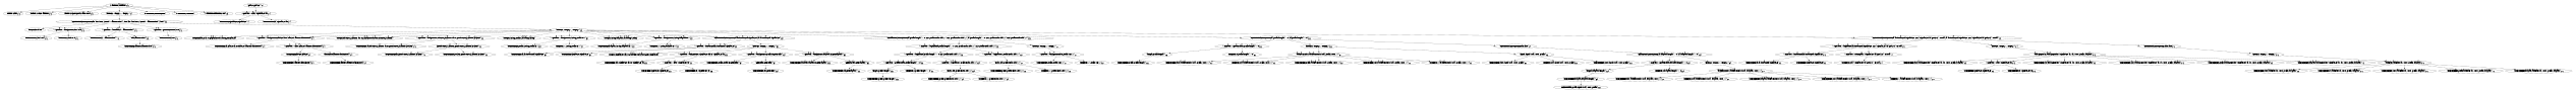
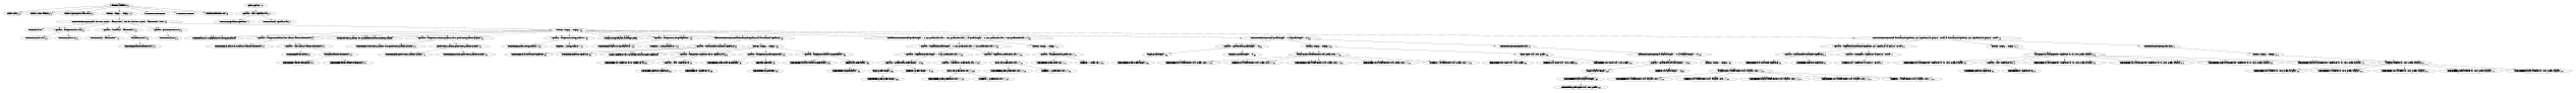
  digraph {
    n1 [label=<(METHOD,addFiles)<SUB>843</SUB>>]
    n2 [label=<(PARAM,this)<SUB>843</SUB>>]
    n3 [label=<(PARAM,Vector filesets)<SUB>843</SUB>>]
    n4 [label=<(PARAM,ZipOutputStream zOut)<SUB>843</SUB>>]
    n5 [label=<(BLOCK,&lt;empty&gt;,&lt;empty&gt;)<SUB>844</SUB>>]
    n6 [label=<(MODIFIER,PROTECTED)>]
    n7 [label=<(MODIFIER,VIRTUAL)>]
    n8 [label=<(METHOD_RETURN,void)<SUB>843</SUB>>]
    n9 [label=<(CONTROL_STRUCTURE,for (int i = 0; Some(i &lt; filesets.size()); i++),for (int i = 0; Some(i &lt; filesets.size()); i++))<SUB>846</SUB>>]
    n10 [label=<(LOCAL,int i: int)>]
    n11 [label=<(&lt;operator&gt;.assignment,int i = 0)<SUB>846</SUB>>]
    n12 [label=<(&lt;operator&gt;.lessThan,i &lt; filesets.size())<SUB>846</SUB>>]
    n13 [label=<(&lt;operator&gt;.postIncrement,i++)<SUB>846</SUB>>]
    n14 [label=<(BLOCK,&lt;empty&gt;,&lt;empty&gt;)<SUB>846</SUB>>]
    n15 [label=<(IDENTIFIER,i,int i = 0)<SUB>846</SUB>>]
    n16 [label=<(LITERAL,0,int i = 0)<SUB>846</SUB>>]
    n17 [label=<(IDENTIFIER,i,i &lt; filesets.size())<SUB>846</SUB>>]
    n18 [label=<(size,filesets.size())<SUB>846</SUB>>]
    n19 [label=<(IDENTIFIER,i,i++)<SUB>846</SUB>>]
    n20 [label=<(LOCAL,FileSet fs: org.apache.tools.ant.types.FileSet)>]
    n21 [label=<(&lt;operator&gt;.assignment,FileSet fs = (FileSet) filesets.elementAt(i))<SUB>847</SUB>>]
    n22 [label=<(LOCAL,DirectoryScanner ds: org.apache.tools.ant.DirectoryScanner)>]
    n23 [label=<(&lt;operator&gt;.assignment,DirectoryScanner ds = getDirectoryScanner(project))<SUB>848</SUB>>]
-   n24 [label=<(LOCAL,String prefix: java.lang.String)>]
    n25 [label=<(&lt;operator&gt;.assignment,String prefix = &quot;&quot;)<SUB>850</SUB>>]
    n26 [label=<(LOCAL,String fullpath: java.lang.String)>]
    n27 [label=<(&lt;operator&gt;.assignment,String fullpath = &quot;&quot;)<SUB>851</SUB>>]
    n28 [label=<(CONTROL_STRUCTURE,if (fs instanceof ZipFileSet),if (fs instanceof ZipFileSet))<SUB>852</SUB>>]
    n29 [label=<(CONTROL_STRUCTURE,if (prefix.length() &gt; 0 &amp;&amp; !prefix.endsWith(&quot;/&quot;) &amp;&amp; !prefix.endsWith(&quot;\\&quot;)),if (prefix.length() &gt; 0 &amp;&amp; !prefix.endsWith(&quot;/&quot;) &amp;&amp; !prefix.endsWith(&quot;\\&quot;)))<SUB>858</SUB>>]
    n30 [label=<(CONTROL_STRUCTURE,if (prefix.length() &gt; 0),if (prefix.length() &gt; 0))<SUB>866</SUB>>]
    n31 [label=<(CONTROL_STRUCTURE,if (fs instanceof ZipFileSet &amp;&amp; ((ZipFileSet) fs).getSrc() != null),if (fs instanceof ZipFileSet &amp;&amp; ((ZipFileSet) fs).getSrc() != null))<SUB>873</SUB>>]
    n32 [label=<(IDENTIFIER,filesets,filesets.size())<SUB>846</SUB>>]
    n33 [label=<(IDENTIFIER,fs,FileSet fs = (FileSet) filesets.elementAt(i))<SUB>847</SUB>>]
    n34 [label=<(&lt;operator&gt;.cast,(FileSet) filesets.elementAt(i))<SUB>847</SUB>>]
    n35 [label=<(IDENTIFIER,ds,DirectoryScanner ds = getDirectoryScanner(project))<SUB>848</SUB>>]
    n36 [label=<(getDirectoryScanner,getDirectoryScanner(project))<SUB>848</SUB>>]
    n37 [label=<(IDENTIFIER,prefix,String prefix = &quot;&quot;)<SUB>850</SUB>>]
    n38 [label=<(LITERAL,&quot;&quot;,String prefix = &quot;&quot;)<SUB>850</SUB>>]
    n39 [label=<(IDENTIFIER,fullpath,String fullpath = &quot;&quot;)<SUB>851</SUB>>]
    n40 [label=<(LITERAL,&quot;&quot;,String fullpath = &quot;&quot;)<SUB>851</SUB>>]
    n41 [label=<(&lt;operator&gt;.instanceOf,fs instanceof ZipFileSet)<SUB>852</SUB>>]
    n42 [label=<(BLOCK,&lt;empty&gt;,&lt;empty&gt;)<SUB>852</SUB>>]
    n43 [label=<(&lt;operator&gt;.logicalAnd,prefix.length() &gt; 0 &amp;&amp; !prefix.endsWith(&quot;/&quot;) &amp;&amp; !prefix.endsWith(&quot;\\&quot;))<SUB>858</SUB>>]
    n44 [label=<(BLOCK,&lt;empty&gt;,&lt;empty&gt;)<SUB>860</SUB>>]
    n45 [label=<(&lt;operator&gt;.greaterThan,prefix.length() &gt; 0)<SUB>866</SUB>>]
    n46 [label=<(BLOCK,&lt;empty&gt;,&lt;empty&gt;)<SUB>866</SUB>>]
    n47 [label=<(CONTROL_STRUCTURE,else,else)<SUB>869</SUB>>]
    n48 [label=<(&lt;operator&gt;.logicalAnd,fs instanceof ZipFileSet &amp;&amp; ((ZipFileSet) fs).getSrc() != null)<SUB>873</SUB>>]
    n49 [label=<(BLOCK,&lt;empty&gt;,&lt;empty&gt;)<SUB>874</SUB>>]
    n50 [label=<(CONTROL_STRUCTURE,else,else)<SUB>876</SUB>>]
    n51 [label=<(TYPE_REF,FileSet,FileSet)<SUB>847</SUB>>]
    n52 [label=<(elementAt,filesets.elementAt(i))<SUB>847</SUB>>]
    n53 [label=<(IDENTIFIER,filesets,filesets.elementAt(i))<SUB>847</SUB>>]
    n54 [label=<(IDENTIFIER,i,filesets.elementAt(i))<SUB>847</SUB>>]
    n55 [label=<(IDENTIFIER,fs,getDirectoryScanner(project))<SUB>848</SUB>>]
    n56 [label=<(IDENTIFIER,project,getDirectoryScanner(project))<SUB>348</SUB>>]
    n57 [label=<(IDENTIFIER,fs,fs instanceof ZipFileSet)<SUB>852</SUB>>]
    n58 [label=<(TYPE_REF,ZipFileSet,ZipFileSet)<SUB>852</SUB>>]
    n59 [label=<(LOCAL,ZipFileSet zfs: org.apache.tools.ant.types.ZipFileSet)>]
    n60 [label=<(&lt;operator&gt;.assignment,ZipFileSet zfs = (ZipFileSet) fs)<SUB>853</SUB>>]
    n61 [label=<(&lt;operator&gt;.assignment,prefix = getPrefix())<SUB>854</SUB>>]
    n62 [label=<(&lt;operator&gt;.assignment,fullpath = getFullpath())<SUB>855</SUB>>]
    n63 [label=<(IDENTIFIER,zfs,ZipFileSet zfs = (ZipFileSet) fs)<SUB>853</SUB>>]
    n64 [label=<(&lt;operator&gt;.cast,(ZipFileSet) fs)<SUB>853</SUB>>]
    n65 [label=<(IDENTIFIER,prefix,prefix = getPrefix())<SUB>854</SUB>>]
    n66 [label=<(getPrefix,getPrefix())<SUB>854</SUB>>]
    n67 [label=<(IDENTIFIER,fullpath,fullpath = getFullpath())<SUB>855</SUB>>]
    n68 [label=<(getFullpath,getFullpath())<SUB>855</SUB>>]
    n69 [label=<(TYPE_REF,ZipFileSet,ZipFileSet)<SUB>853</SUB>>]
    n70 [label=<(IDENTIFIER,fs,(ZipFileSet) fs)<SUB>853</SUB>>]
    n71 [label=<(IDENTIFIER,zfs,getPrefix())<SUB>854</SUB>>]
    n72 [label=<(IDENTIFIER,zfs,getFullpath())<SUB>855</SUB>>]
    n73 [label=<(&lt;operator&gt;.logicalAnd,prefix.length() &gt; 0 &amp;&amp; !prefix.endsWith(&quot;/&quot;))<SUB>858</SUB>>]
    n74 [label=<(&lt;operator&gt;.logicalNot,!prefix.endsWith(&quot;\\&quot;))<SUB>860</SUB>>]
    n75 [label=<(&lt;operator&gt;.assignmentPlus,prefix += &quot;/&quot;)<SUB>861</SUB>>]
    n76 [label=<(&lt;operator&gt;.greaterThan,prefix.length() &gt; 0)<SUB>858</SUB>>]
    n77 [label=<(&lt;operator&gt;.logicalNot,!prefix.endsWith(&quot;/&quot;))<SUB>859</SUB>>]
    n78 [label=<(endsWith,prefix.endsWith(&quot;\\&quot;))<SUB>860</SUB>>]
    n79 [label=<(length,prefix.length())<SUB>858</SUB>>]
    n80 [label=<(LITERAL,0,prefix.length() &gt; 0)<SUB>858</SUB>>]
    n81 [label=<(endsWith,prefix.endsWith(&quot;/&quot;))<SUB>859</SUB>>]
    n82 [label=<(IDENTIFIER,prefix,prefix.length())<SUB>858</SUB>>]
    n83 [label=<(IDENTIFIER,prefix,prefix.endsWith(&quot;/&quot;))<SUB>859</SUB>>]
    n84 [label=<(LITERAL,&quot;/&quot;,prefix.endsWith(&quot;/&quot;))<SUB>859</SUB>>]
    n85 [label=<(IDENTIFIER,prefix,prefix.endsWith(&quot;\\&quot;))<SUB>860</SUB>>]
    n86 [label=<(LITERAL,&quot;\\&quot;,prefix.endsWith(&quot;\\&quot;))<SUB>860</SUB>>]
    n87 [label=<(IDENTIFIER,prefix,prefix += &quot;/&quot;)<SUB>861</SUB>>]
    n88 [label=<(LITERAL,&quot;/&quot;,prefix += &quot;/&quot;)<SUB>861</SUB>>]
    n89 [label=<(length,prefix.length())<SUB>866</SUB>>]
    n90 [label=<(LITERAL,0,prefix.length() &gt; 0)<SUB>866</SUB>>]
    n91 [label=<(addParentDirs,addParentDirs(null, prefix, zOut, &quot;&quot;))<SUB>867</SUB>>]
    n92 [label=<(zipDir,zipDir(null, zOut, prefix))<SUB>868</SUB>>]
    n93 [label=<(CONTROL_STRUCTURE,if (fullpath.length() &gt; 0),if (fullpath.length() &gt; 0))<SUB>869</SUB>>]
    n94 [label=<(IDENTIFIER,prefix,prefix.length())<SUB>866</SUB>>]
    n95 [label=<(IDENTIFIER,this,addParentDirs(null, prefix, zOut, &quot;&quot;))<SUB>867</SUB>>]
    n96 [label=<(LITERAL,null,addParentDirs(null, prefix, zOut, &quot;&quot;))<SUB>867</SUB>>]
    n97 [label=<(IDENTIFIER,prefix,addParentDirs(null, prefix, zOut, &quot;&quot;))<SUB>867</SUB>>]
    n98 [label=<(IDENTIFIER,zOut,addParentDirs(null, prefix, zOut, &quot;&quot;))<SUB>867</SUB>>]
    n99 [label=<(LITERAL,&quot;&quot;,addParentDirs(null, prefix, zOut, &quot;&quot;))<SUB>867</SUB>>]
    n100 [label=<(IDENTIFIER,this,zipDir(null, zOut, prefix))<SUB>868</SUB>>]
    n101 [label=<(LITERAL,null,zipDir(null, zOut, prefix))<SUB>868</SUB>>]
    n102 [label=<(IDENTIFIER,zOut,zipDir(null, zOut, prefix))<SUB>868</SUB>>]
    n103 [label=<(IDENTIFIER,prefix,zipDir(null, zOut, prefix))<SUB>868</SUB>>]
    n104 [label=<(&lt;operator&gt;.greaterThan,fullpath.length() &gt; 0)<SUB>869</SUB>>]
    n105 [label=<(BLOCK,&lt;empty&gt;,&lt;empty&gt;)<SUB>869</SUB>>]
    n106 [label=<(length,fullpath.length())<SUB>869</SUB>>]
    n107 [label=<(LITERAL,0,fullpath.length() &gt; 0)<SUB>869</SUB>>]
    n108 [label=<(addParentDirs,addParentDirs(null, fullpath, zOut, &quot;&quot;))<SUB>870</SUB>>]
    n109 [label=<(IDENTIFIER,fullpath,fullpath.length())<SUB>869</SUB>>]
    n110 [label=<(IDENTIFIER,this,addParentDirs(null, fullpath, zOut, &quot;&quot;))<SUB>870</SUB>>]
    n111 [label=<(LITERAL,null,addParentDirs(null, fullpath, zOut, &quot;&quot;))<SUB>870</SUB>>]
    n112 [label=<(IDENTIFIER,fullpath,addParentDirs(null, fullpath, zOut, &quot;&quot;))<SUB>870</SUB>>]
    n113 [label=<(IDENTIFIER,zOut,addParentDirs(null, fullpath, zOut, &quot;&quot;))<SUB>870</SUB>>]
    n114 [label=<(LITERAL,&quot;&quot;,addParentDirs(null, fullpath, zOut, &quot;&quot;))<SUB>870</SUB>>]
    n115 [label=<(&lt;operator&gt;.instanceOf,fs instanceof ZipFileSet)<SUB>873</SUB>>]
    n116 [label=<(&lt;operator&gt;.notEquals,((ZipFileSet) fs).getSrc() != null)<SUB>874</SUB>>]
    n117 [label=<(addZipEntries,addZipEntries((ZipFileSet) fs, ds, zOut, prefix, fullpath))<SUB>875</SUB>>]
    n118 [label=<(BLOCK,&lt;empty&gt;,&lt;empty&gt;)<SUB>876</SUB>>]
    n119 [label=<(IDENTIFIER,fs,fs instanceof ZipFileSet)<SUB>873</SUB>>]
    n120 [label=<(TYPE_REF,ZipFileSet,ZipFileSet)<SUB>873</SUB>>]
    n121 [label=<(LITERAL,null,((ZipFileSet) fs).getSrc() != null)<SUB>874</SUB>>]
    n122 [label=<(getSrc,getSrc())<SUB>874</SUB>>]
    n123 [label=<(&lt;operator&gt;.cast,(ZipFileSet) fs)<SUB>874</SUB>>]
    n124 [label=<(TYPE_REF,ZipFileSet,ZipFileSet)<SUB>874</SUB>>]
    n125 [label=<(IDENTIFIER,fs,(ZipFileSet) fs)<SUB>874</SUB>>]
    n126 [label=<(IDENTIFIER,this,addZipEntries((ZipFileSet) fs, ds, zOut, prefix, fullpath))<SUB>875</SUB>>]
    n127 [label=<(&lt;operator&gt;.cast,(ZipFileSet) fs)<SUB>875</SUB>>]
    n128 [label=<(IDENTIFIER,ds,addZipEntries((ZipFileSet) fs, ds, zOut, prefix, fullpath))<SUB>875</SUB>>]
    n129 [label=<(IDENTIFIER,zOut,addZipEntries((ZipFileSet) fs, ds, zOut, prefix, fullpath))<SUB>875</SUB>>]
    n130 [label=<(IDENTIFIER,prefix,addZipEntries((ZipFileSet) fs, ds, zOut, prefix, fullpath))<SUB>875</SUB>>]
    n131 [label=<(IDENTIFIER,fullpath,addZipEntries((ZipFileSet) fs, ds, zOut, prefix, fullpath))<SUB>875</SUB>>]
    n132 [label=<(TYPE_REF,ZipFileSet,ZipFileSet)<SUB>875</SUB>>]
    n133 [label=<(IDENTIFIER,fs,(ZipFileSet) fs)<SUB>875</SUB>>]
    n134 [label=<(addFiles,addFiles(ds, zOut, prefix, fullpath))<SUB>878</SUB>>]
    n135 [label=<(IDENTIFIER,this,addFiles(ds, zOut, prefix, fullpath))<SUB>878</SUB>>]
    n136 [label=<(IDENTIFIER,ds,addFiles(ds, zOut, prefix, fullpath))<SUB>878</SUB>>]
    n137 [label=<(IDENTIFIER,zOut,addFiles(ds, zOut, prefix, fullpath))<SUB>878</SUB>>]
    n138 [label=<(IDENTIFIER,prefix,addFiles(ds, zOut, prefix, fullpath))<SUB>878</SUB>>]
    n139 [label=<(IDENTIFIER,fullpath,addFiles(ds, zOut, prefix, fullpath))<SUB>878</SUB>>]
    n1 -> n2
    n1 -> n3
    n1 -> n4
    n1 -> n5
    n1 -> n6
    n1 -> n7
    n1 -> n8
    n5 -> n9
    n9 -> n10
    n9 -> n11
    n9 -> n12
    n9 -> n13
    n9 -> n14
    n11 -> n15
    n11 -> n16
    n12 -> n17
    n12 -> n18
    n13 -> n19
    n14 -> n20
    n14 -> n21
    n14 -> n22
    n14 -> n23
-   n14 -> n24
    n14 -> n25
    n14 -> n26
    n14 -> n27
    n14 -> n28
    n14 -> n29
    n14 -> n30
    n14 -> n31
    n18 -> n32
    n21 -> n33
    n21 -> n34
    n23 -> n35
    n23 -> n36
    n25 -> n37
    n25 -> n38
    n27 -> n39
    n27 -> n40
    n28 -> n41
    n28 -> n42
    n29 -> n43
    n29 -> n44
    n30 -> n45
    n30 -> n46
    n30 -> n47
    n31 -> n48
    n31 -> n49
    n31 -> n50
    n34 -> n51
    n34 -> n52
    n36 -> n55
    n36 -> n56
    n41 -> n57
    n41 -> n58
    n42 -> n59
    n42 -> n60
    n42 -> n61
    n42 -> n62
    n43 -> n73
    n43 -> n74
    n44 -> n75
    n45 -> n89
    n45 -> n90
    n46 -> n91
    n46 -> n92
    n47 -> n93
    n48 -> n115
    n48 -> n116
    n49 -> n117
    n50 -> n118
    n52 -> n53
-   n51 -> n54
+   n52 -> n54
    n60 -> n63
    n60 -> n64
    n61 -> n65
    n61 -> n66
    n62 -> n67
    n62 -> n68
    n64 -> n69
    n64 -> n70
    n66 -> n71
    n68 -> n72
    n73 -> n76
    n73 -> n77
    n74 -> n78
    n75 -> n87
    n75 -> n88
    n76 -> n79
    n76 -> n80
    n77 -> n81
    n78 -> n85
    n78 -> n86
    n79 -> n82
    n81 -> n83
    n81 -> n84
    n89 -> n94
    n91 -> n95
    n91 -> n96
    n91 -> n97
    n91 -> n98
    n91 -> n99
    n92 -> n100
    n92 -> n101
    n92 -> n102
    n93 -> n104
    n93 -> n105
    n104 -> n106
    n104 -> n107
    n105 -> n108
    n106 -> n109
    n108 -> n110
    n108 -> n111
    n108 -> n112
    n108 -> n113
    n108 -> n114
    n109 -> n103
    n115 -> n119
    n115 -> n120
    n116 -> n121
    n117 -> n126
    n117 -> n127
    n117 -> n128
    n117 -> n129
    n117 -> n130
    n117 -> n131
    n118 -> n134
    n122 -> n123
    n123 -> n124
    n123 -> n125
    n127 -> n132
    n127 -> n133
    n134 -> n135
    n134 -> n136
    n134 -> n137
    n134 -> n138
    n134 -> n139
  }
